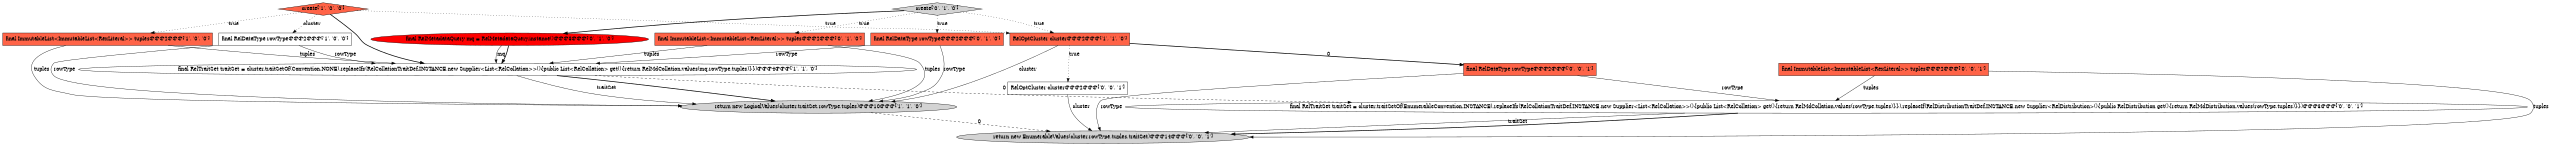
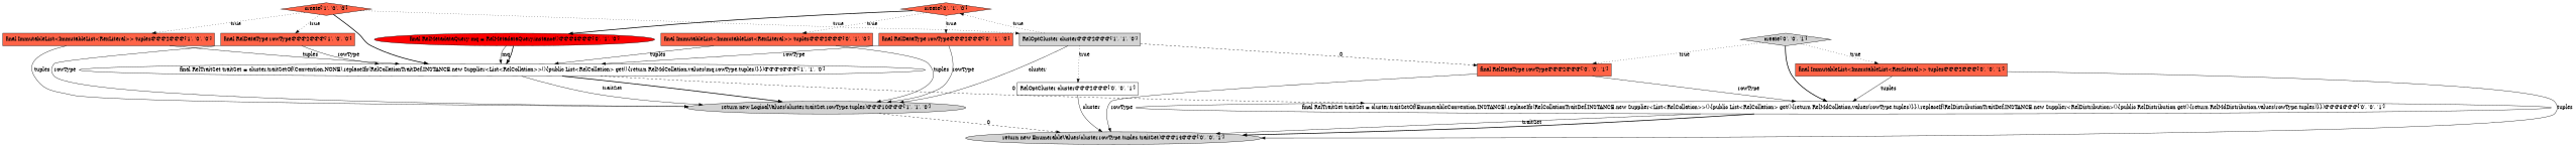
  digraph {
    node [fillcolor=tomato shape=box style=filled]
    edge [style=solid]
-   n1 [fillcolor=lightgray label="create['0', '1', '0']" shape=diamond]
+   n1 [label="create['0', '1', '0']" shape=diamond]
    n2 [label="final ImmutableList<ImmutableList<RexLiteral>> tuples@@@2@@@['0', '1', '0']"]
    n3 [label="final RelDataType rowType@@@2@@@['0', '1', '0']"]
-   n4 [label="RelOptCluster cluster@@@2@@@['1', '1', '0']"]
+   n4 [fillcolor=lightgray label="RelOptCluster cluster@@@2@@@['1', '1', '0']"]
    n5 [fillcolor=red label="final RelMetadataQuery mq = RelMetadataQuery.instance()@@@3@@@['0', '1', '0']" shape=ellipse]
    n6 [fillcolor=white label="final RelTraitSet traitSet = cluster.traitSetOf(Convention.NONE).replaceIfs(RelCollationTraitDef.INSTANCE,new Supplier<List<RelCollation>>(){public List<RelCollation> get(){return RelMdCollation.values(mq,rowType,tuples)}})@@@4@@@['1', '1', '0']" shape=ellipse]
    n7 [fillcolor=lightgray label="return new LogicalValues(cluster,traitSet,rowType,tuples)@@@10@@@['1', '1', '0']" shape=ellipse]
    n8 [fillcolor=white label="RelOptCluster cluster@@@2@@@['0', '0', '1']"]
    n9 [label="final RelDataType rowType@@@2@@@['0', '0', '1']"]
    n10 [fillcolor=lightgray label="return new EnumerableValues(cluster,rowType,tuples,traitSet)@@@14@@@['0', '0', '1']" shape=ellipse]
    n11 [label="create['1', '0', '0']" shape=diamond]
-   n12 [fillcolor=white label="final RelDataType rowType@@@2@@@['1', '0', '0']"]
+   n12 [label="final RelDataType rowType@@@2@@@['1', '0', '0']"]
    n13 [label="final ImmutableList<ImmutableList<RexLiteral>> tuples@@@2@@@['1', '0', '0']"]
    n14 [fillcolor=white label="final RelTraitSet traitSet = cluster.traitSetOf(EnumerableConvention.INSTANCE).replaceIfs(RelCollationTraitDef.INSTANCE,new Supplier<List<RelCollation>>(){public List<RelCollation> get(){return RelMdCollation.values(rowType,tuples)}}).replaceIf(RelDistributionTraitDef.INSTANCE,new Supplier<RelDistribution>(){public RelDistribution get(){return RelMdDistribution.values(rowType,tuples)}})@@@3@@@['0', '0', '1']" shape=ellipse]
    n15 [label="final ImmutableList<ImmutableList<RexLiteral>> tuples@@@2@@@['0', '0', '1']"]
+   n16 [fillcolor=lightgray label="create['0', '0', '1']" shape=diamond]
    n1 -> n2 [label=true style=dotted]
    n1 -> n3 [label=true style=dotted]
-   n1 -> n4 [label=true style=dotted]
+   n4 -> n1 [label=true style=dotted]
    n1 -> n5 [style=bold]
    n2 -> n6 [label=tuples]
    n2 -> n7 [label=tuples]
    n3 -> n6 [label=rowType]
    n3 -> n7 [label=rowType]
    n4 -> n7 [label=cluster]
    n4 -> n8 [label=true style=dotted]
-   n4 -> n9 [label=0 style=bold]
+   n4 -> n9 [label=0 style=dashed]
    n5 -> n6 [label=mq]
    n5 -> n6 [style=bold]
    n6 -> n7 [label=traitSet]
    n6 -> n7 [style=bold]
    n6 -> n14 [label=0 style=dashed]
    n7 -> n10 [label=0 style=dashed]
    n8 -> n10 [label=cluster]
    n9 -> n10 [label=rowType]
    n9 -> n14 [label=rowType]
    n11 -> n4 [label=true style=dotted]
    n11 -> n6 [style=bold]
-   n11 -> n12 [label=cluster style=dotted]
+   n11 -> n12 [label=true style=dotted]
    n11 -> n13 [label=true style=dotted]
    n12 -> n6 [label=rowType]
    n12 -> n7 [label=rowType]
    n13 -> n6 [label=tuples]
    n13 -> n7 [label=tuples]
    n14 -> n10 [label=traitSet]
    n14 -> n10 [style=bold]
    n15 -> n10 [label=tuples]
    n15 -> n14 [label=tuples]
+   n16 -> n9 [label=true style=dotted]
+   n16 -> n14 [style=bold]
+   n16 -> n15 [label=true style=dotted]
  }
